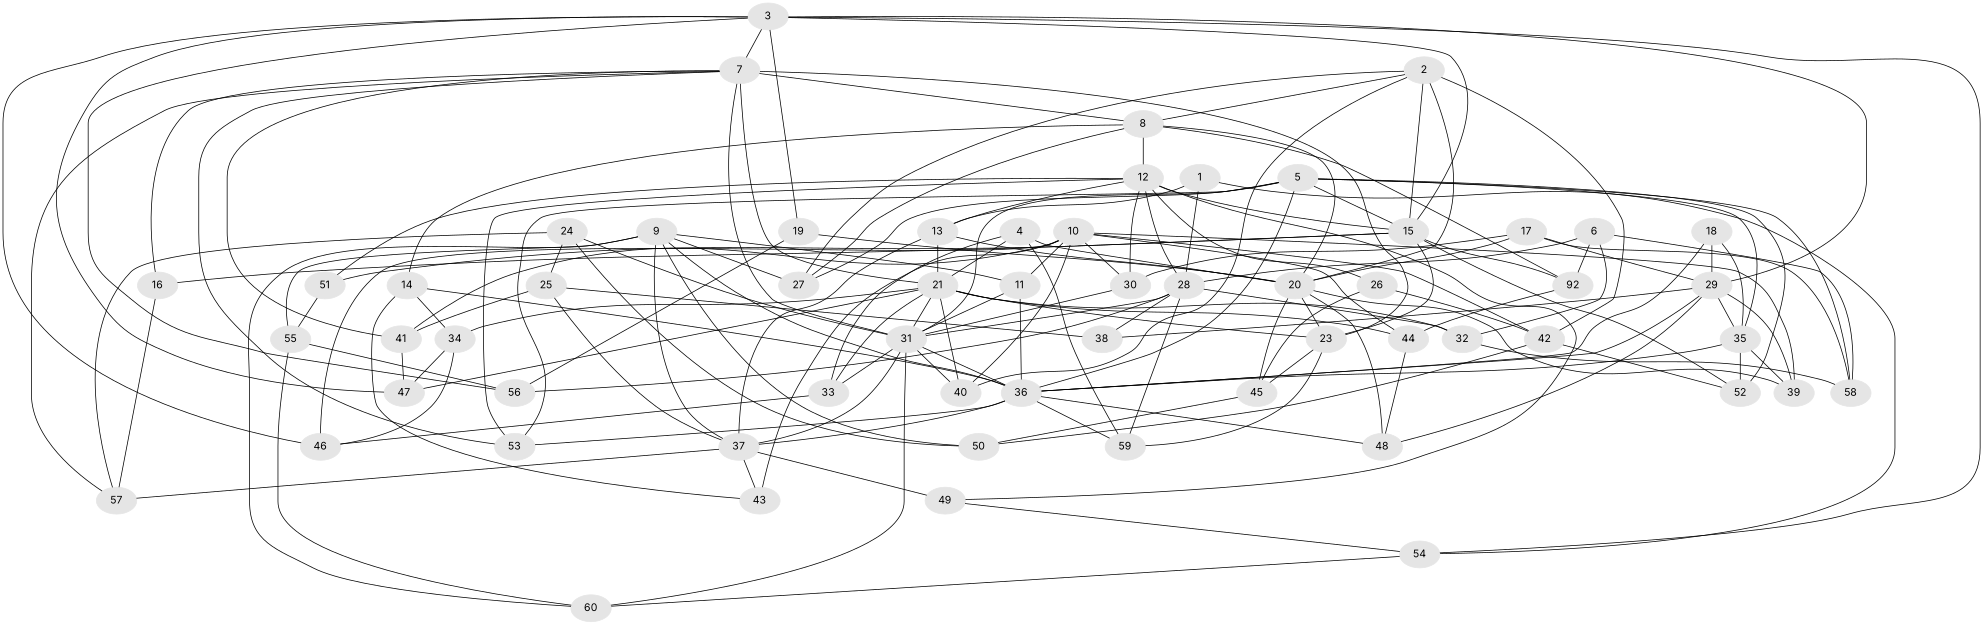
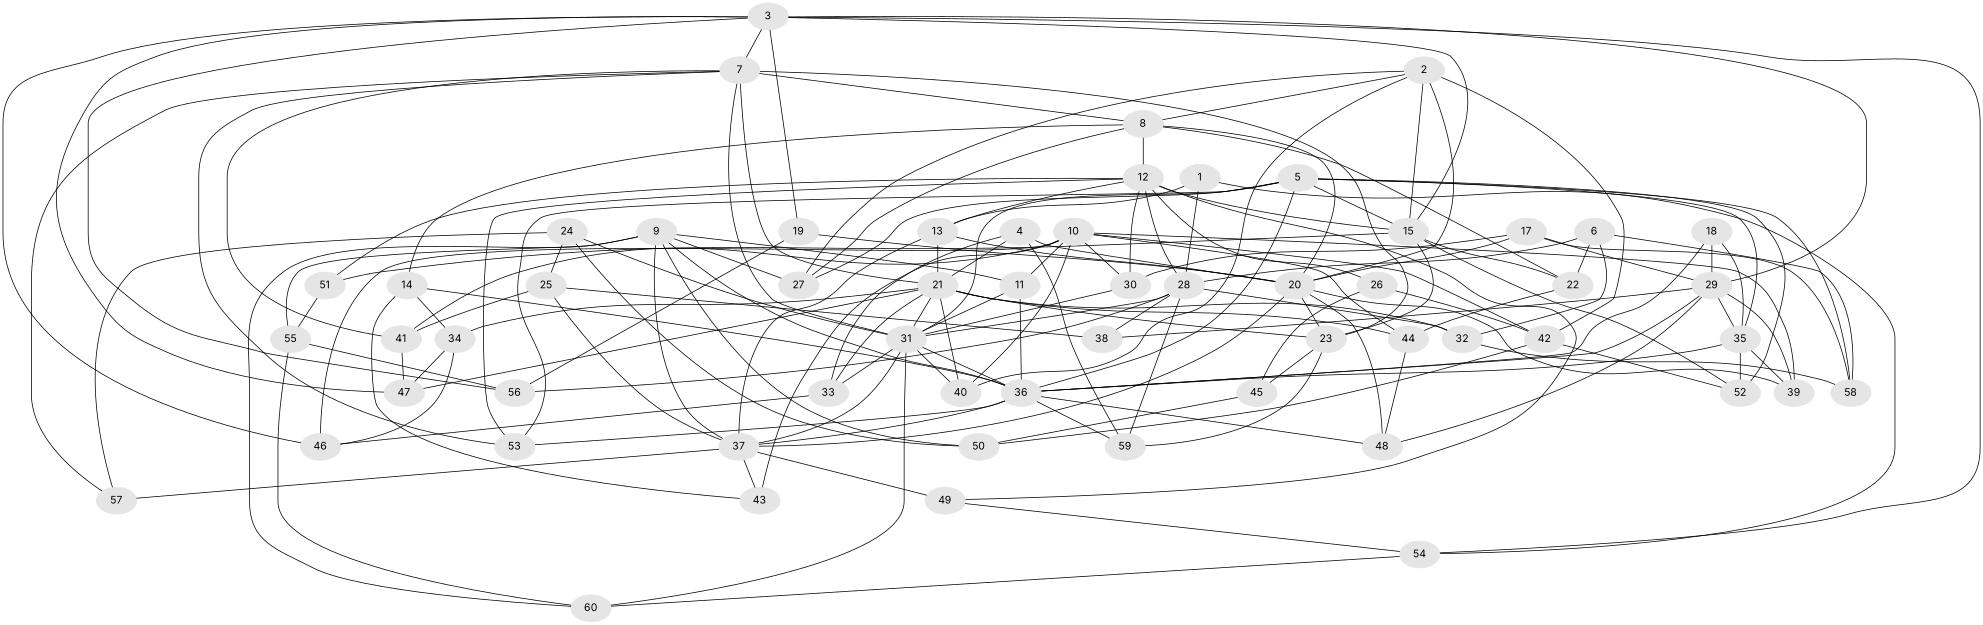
  graph {
    fontname=Inter
    node [color=gray90 fontname=Inter style=filled]
    edge [fontname=Inter weight=1.0]
    1
    13
    28
    54
    20
    21
    37
    56
    59
    31
    32
    38
    60
    2
    8
    15
    27
    40
    42
-   22 [label=92]
+   22
    12
    14
    52
-   16
    23
    51
    39
    45
    48
    50
    3
    7
    19
    29
    46
    47
    53
    41
    57
    35
    36
    4
    33
    44
    34
    5
    58
    6
    30
    26
    49
    43
    55
    9
    11
    10
    17
    18
    24
    25
    1 -- 13
    1 -- 28 [weight=2.0]
    1 -- 54
    13 -- 20 [weight=2.0]
    13 -- 21
    13 -- 37
    28 -- 56
    28 -- 59
    28 -- 31
    28 -- 32 [weight=2.0]
    28 -- 38 [weight=2.0]
    54 -- 60
    20 -- 23
    20 -- 39
-   20 -- 45
+   20 -- 37
    20 -- 48
    21 -- 31
    21 -- 32
    21 -- 40
    21 -- 23
    21 -- 47
    21 -- 33
    21 -- 44
    21 -- 34
    37 -- 57
    37 -- 49 [weight=2.0]
    37 -- 43
    31 -- 37
    31 -- 60
    31 -- 40
    31 -- 36
    31 -- 33
    32 -- 58
    2 -- 20
    2 -- 8
    2 -- 15 [weight=3.0]
    2 -- 27
    2 -- 40
    2 -- 42
    8 -- 20
    8 -- 27
    8 -- 22
    8 -- 12 [weight=3.0]
    8 -- 14
    15 -- 22
    15 -- 52
-   15 -- 16 [weight=2.0]
    15 -- 23
    15 -- 51
    42 -- 52
    42 -- 50
    22 -- 44
    12 -- 13
    12 -- 28 [weight=2.0]
    12 -- 15
    12 -- 51
    12 -- 53
    12 -- 30
    12 -- 26
    12 -- 49
    14 -- 36
    14 -- 34
    14 -- 43
-   16 -- 57
    23 -- 59
    23 -- 45
    51 -- 55
    45 -- 50
    3 -- 54
    3 -- 56
    3 -- 15
    3 -- 7
    3 -- 19
    3 -- 29
    3 -- 46
    3 -- 47
    7 -- 21 [weight=2.0]
    7 -- 31
    7 -- 8
-   7 -- 16
    7 -- 23
    7 -- 53
    7 -- 41
    7 -- 57
    19 -- 20 [weight=2.0]
    19 -- 56
    29 -- 38
    29 -- 39
    29 -- 48
    29 -- 35
    29 -- 36
    41 -- 47
    35 -- 52
    35 -- 39
    35 -- 36
    36 -- 37
    36 -- 59
    36 -- 48
    36 -- 53
    4 -- 20
    4 -- 21
    4 -- 59
    4 -- 33
    33 -- 46
    44 -- 48
    34 -- 46
    34 -- 47
    5 -- 31
    5 -- 15
    5 -- 27
    5 -- 52
    5 -- 53
    5 -- 35
    5 -- 36
    5 -- 58
    6 -- 28
    6 -- 32
    6 -- 22
    6 -- 58
    30 -- 31
    26 -- 42
    26 -- 45
    49 -- 54
    55 -- 56
    55 -- 60
    9 -- 37 [weight=2.0]
    9 -- 60
    9 -- 27
    9 -- 50
    9 -- 36
    9 -- 55
    9 -- 11
    11 -- 31
    11 -- 36
    10 -- 40
    10 -- 42
    10 -- 39
    10 -- 46
    10 -- 41
    10 -- 44
    10 -- 30
    10 -- 43 [weight=2.0]
    10 -- 11
    17 -- 20
    17 -- 29
    17 -- 58
    17 -- 30
    18 -- 29
    18 -- 35
    18 -- 36
    24 -- 31
    24 -- 50
    24 -- 57
    24 -- 25
    25 -- 37
    25 -- 38
    25 -- 41
  }
